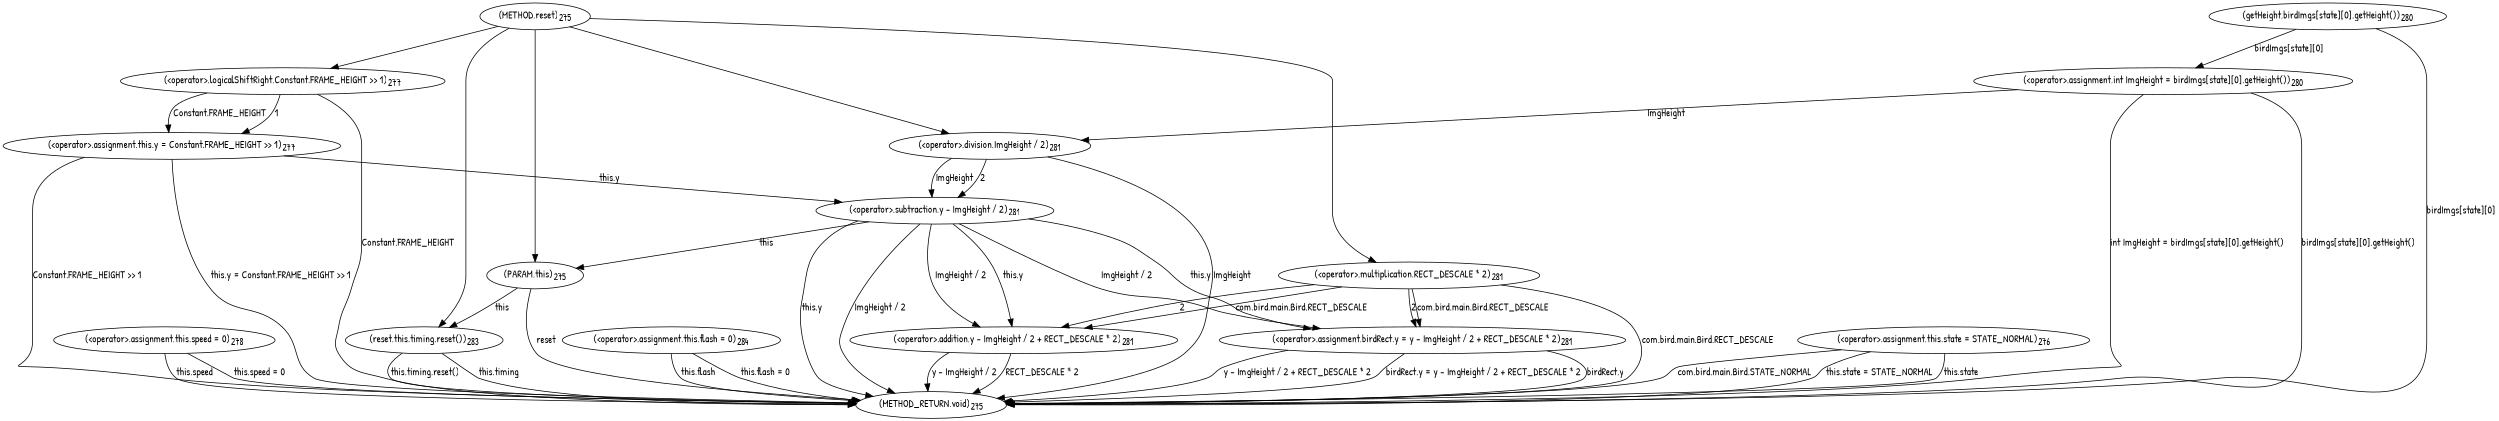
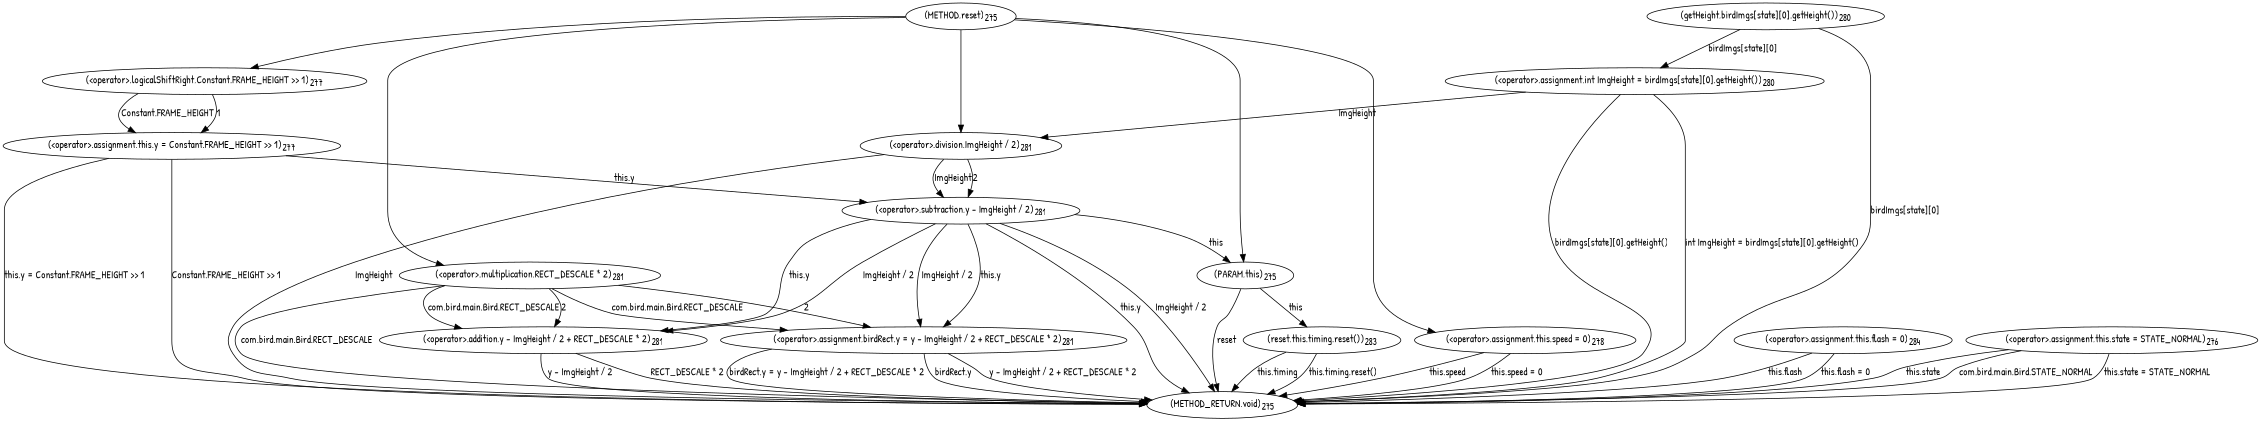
  digraph {
    fontname="Patrick Hand"
    node [fontname="Patrick Hand"]
    edge [fontname="Patrick Hand"]
    n1 [label=<(METHOD,reset)<SUB>275</SUB>>]
    n2 [label=<(PARAM,this)<SUB>275</SUB>>]
    n3 [label=<(&lt;operator&gt;.assignment,this.speed = 0)<SUB>278</SUB>>]
    n4 [label=<(&lt;operator&gt;.logicalShiftRight,Constant.FRAME_HEIGHT &gt;&gt; 1)<SUB>277</SUB>>]
    n5 [label=<(&lt;operator&gt;.multiplication,RECT_DESCALE * 2)<SUB>281</SUB>>]
    n6 [label=<(&lt;operator&gt;.division,ImgHeight / 2)<SUB>281</SUB>>]
    n7 [label=<(METHOD_RETURN,void)<SUB>275</SUB>>]
    n8 [label=<(reset,this.timing.reset())<SUB>283</SUB>>]
    n9 [label=<(&lt;operator&gt;.assignment,this.flash = 0)<SUB>284</SUB>>]
    n10 [label=<(&lt;operator&gt;.assignment,this.y = Constant.FRAME_HEIGHT &gt;&gt; 1)<SUB>277</SUB>>]
    n11 [label=<(&lt;operator&gt;.assignment,birdRect.y = y - ImgHeight / 2 + RECT_DESCALE * 2)<SUB>281</SUB>>]
    n12 [label=<(&lt;operator&gt;.addition,y - ImgHeight / 2 + RECT_DESCALE * 2)<SUB>281</SUB>>]
    n13 [label=<(&lt;operator&gt;.subtraction,y - ImgHeight / 2)<SUB>281</SUB>>]
    n14 [label=<(&lt;operator&gt;.assignment,this.state = STATE_NORMAL)<SUB>276</SUB>>]
    n15 [label=<(&lt;operator&gt;.assignment,int ImgHeight = birdImgs[state][0].getHeight())<SUB>280</SUB>>]
    n16 [label=<(getHeight,birdImgs[state][0].getHeight())<SUB>280</SUB>>]
    n1 -> n2
-   n1 -> n8
+   n1 -> n3
    n1 -> n4
    n1 -> n5
    n1 -> n6
    n2 -> n7 [label=reset]
    n2 -> n8 [label=this]
    n3 -> n7 [label="this.speed"]
    n3 -> n7 [label="this.speed = 0"]
-   n4 -> n7 [label="Constant.FRAME_HEIGHT"]
    n4 -> n10 [label="Constant.FRAME_HEIGHT"]
    n4 -> n10 [label=1]
    n5 -> n7 [label="com.bird.main.Bird.RECT_DESCALE"]
    n5 -> n11 [label="com.bird.main.Bird.RECT_DESCALE"]
    n5 -> n11 [label=2]
    n5 -> n12 [label="com.bird.main.Bird.RECT_DESCALE"]
    n5 -> n12 [label=2]
    n6 -> n7 [label=ImgHeight]
    n6 -> n13 [label=ImgHeight]
    n6 -> n13 [label=2]
    n8 -> n7 [label="this.timing"]
    n8 -> n7 [label="this.timing.reset()"]
    n9 -> n7 [label="this.flash"]
    n9 -> n7 [label="this.flash = 0"]
    n10 -> n7 [label="Constant.FRAME_HEIGHT &gt;&gt; 1"]
    n10 -> n7 [label="this.y = Constant.FRAME_HEIGHT &gt;&gt; 1"]
    n10 -> n13 [label="this.y"]
    n11 -> n7 [label="birdRect.y"]
    n11 -> n7 [label="y - ImgHeight / 2 + RECT_DESCALE * 2"]
    n11 -> n7 [label="birdRect.y = y - ImgHeight / 2 + RECT_DESCALE * 2"]
    n12 -> n7 [label="y - ImgHeight / 2"]
    n12 -> n7 [label="RECT_DESCALE * 2"]
    n13 -> n2 [label=this]
    n13 -> n7 [label="this.y"]
    n13 -> n7 [label="ImgHeight / 2"]
    n13 -> n11 [label="this.y"]
    n13 -> n11 [label="ImgHeight / 2"]
    n13 -> n12 [label="this.y"]
    n13 -> n12 [label="ImgHeight / 2"]
    n14 -> n7 [label="this.state"]
    n14 -> n7 [label="com.bird.main.Bird.STATE_NORMAL"]
    n14 -> n7 [label="this.state = STATE_NORMAL"]
    n15 -> n6 [label=ImgHeight]
    n15 -> n7 [label="birdImgs[state][0].getHeight()"]
    n15 -> n7 [label="int ImgHeight = birdImgs[state][0].getHeight()"]
    n16 -> n7 [label="birdImgs[state][0]"]
    n16 -> n15 [label="birdImgs[state][0]"]
  }
